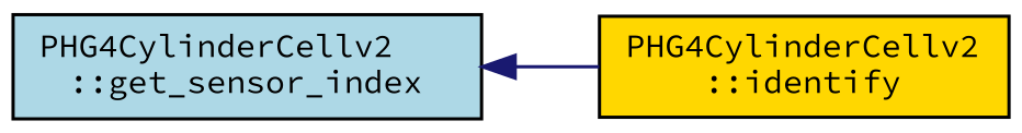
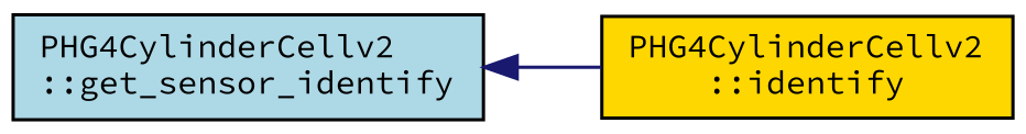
  digraph {
    rankdir=LR
    fontname="Source Code Pro"
    node [color=black fontname="Source Code Pro" fontsize=10 shape=record style=filled]
-   n1 [fillcolor=lightblue fontcolor=black height=0.2 label="PHG4CylinderCellv2\l::get_sensor_index" width=0.4]
+   n1 [fillcolor=lightblue fontcolor=black height=0.2 label="PHG4CylinderCellv2\l::get_sensor_identify" width=0.4]
    n2 [height=0.2 label="PHG4CylinderCellv2\l::identify" width=0.4 fillcolor=gold]
    n1 -> n2 [color=midnightblue dir=back fontname="Source Code Pro" fontsize=10 labelfontname=FreeSans labelfontsize=10 style=solid]
  }
